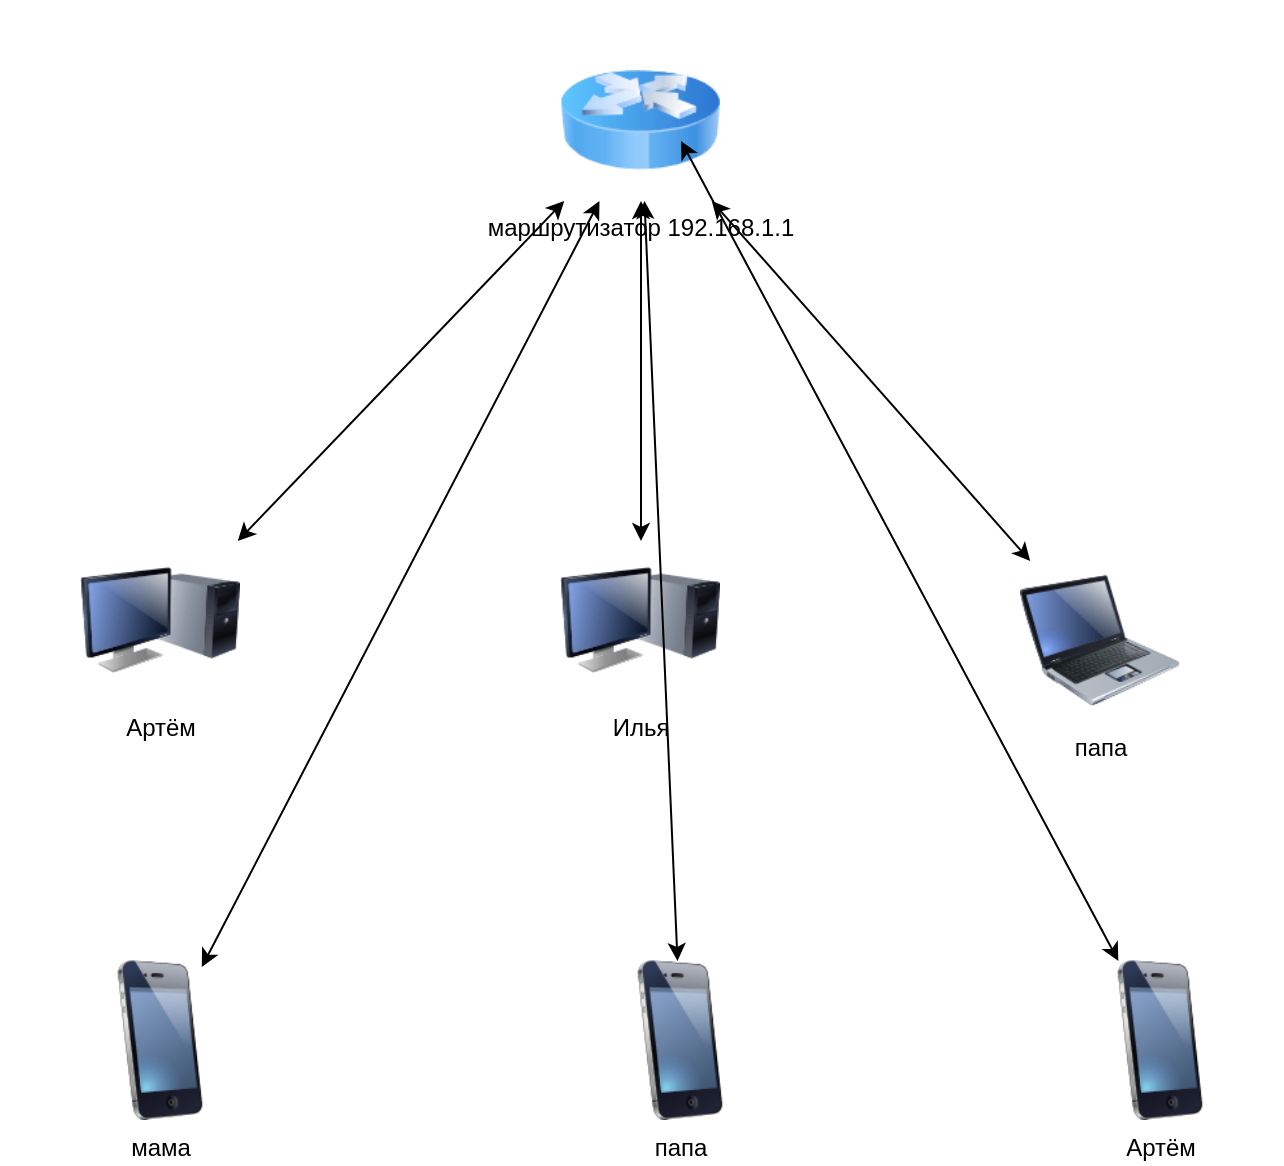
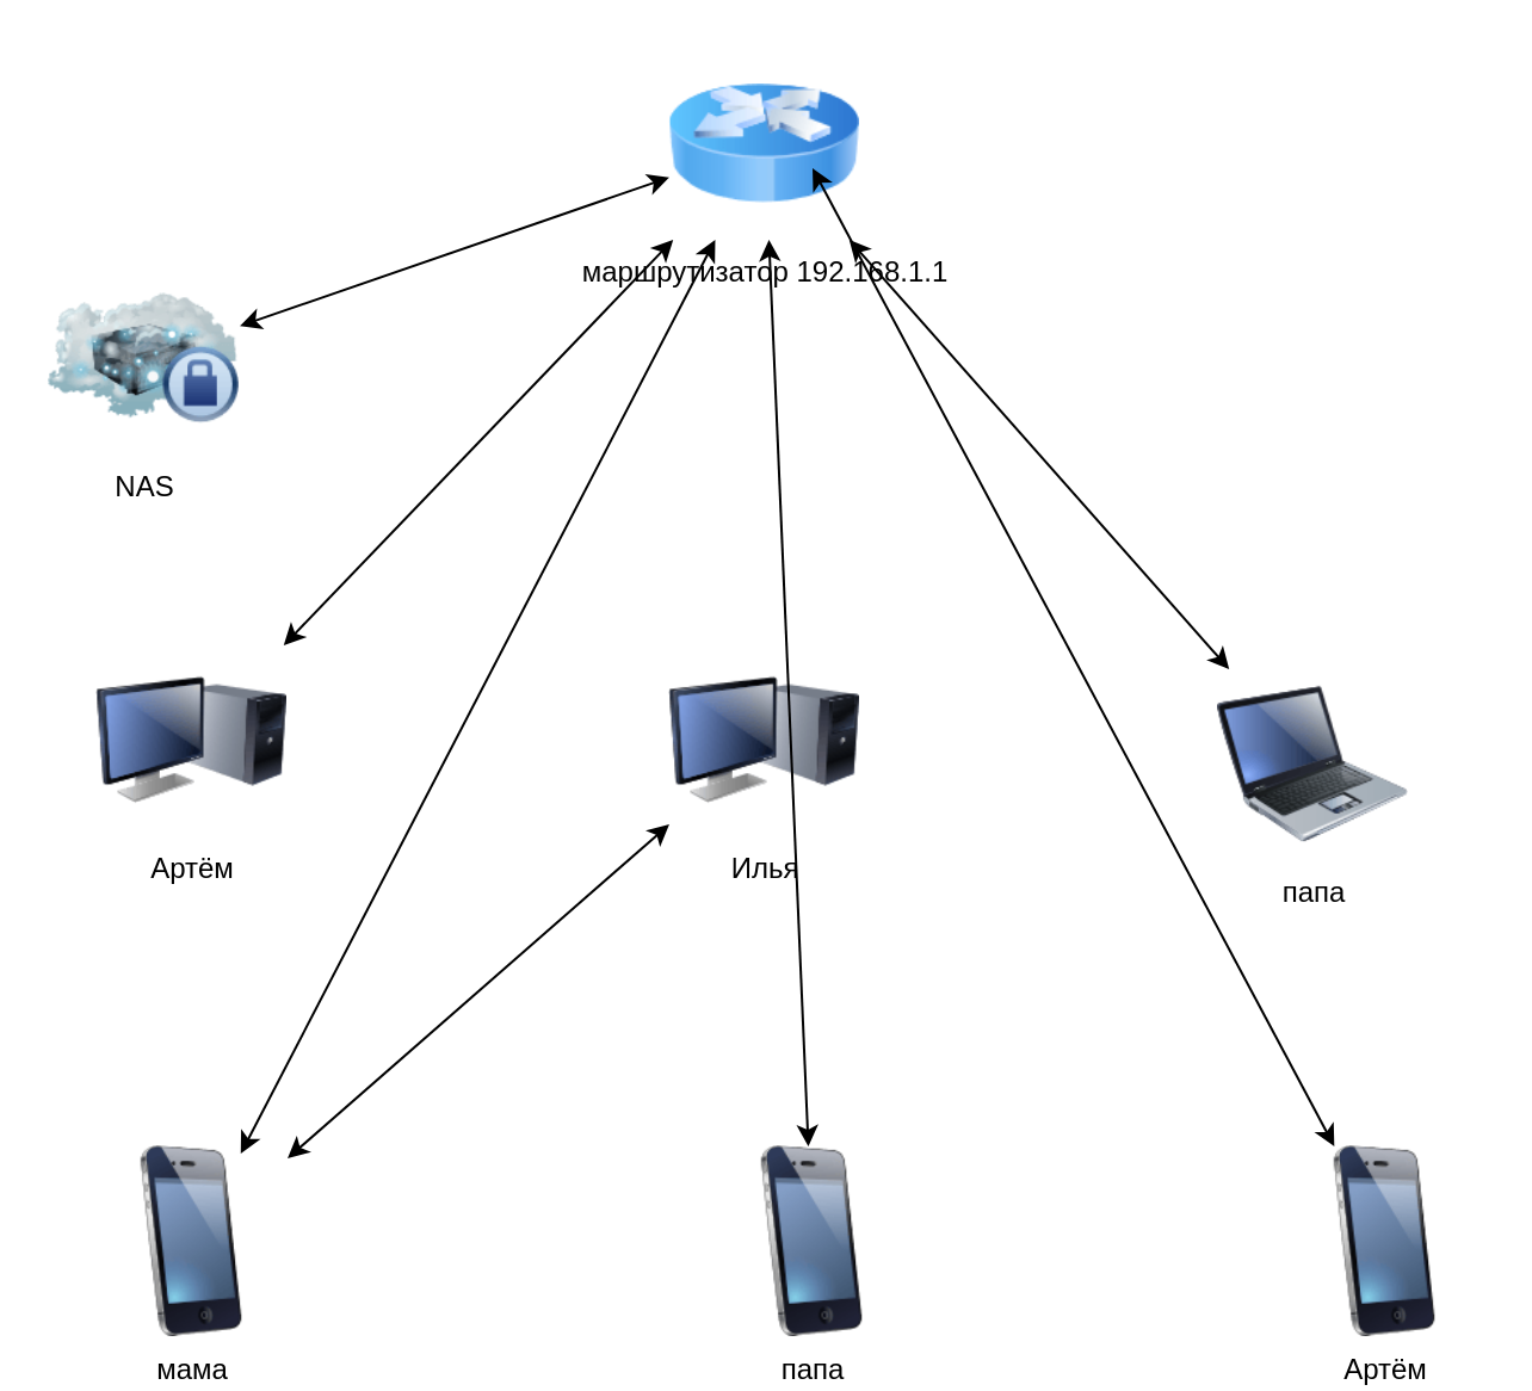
  <mxCell id="0" />
  <mxCell id="1" parent="0" />
  <mxCell id="2" value="маршрутизатор 192.168.1.1" style="image;html=1;image=img/lib/clip_art/networking/Router_Icon_128x128.png" vertex="1" parent="1"><mxGeometry x="280" y="20" width="80" height="80" as="geometry" /></mxCell>
+ <mxCell id="3" value="NAS" style="image;html=1;image=img/lib/clip_art/networking/Cloud_Server_Private_128x128.png" vertex="1" parent="1"><mxGeometry x="20" y="110" width="80" height="80" as="geometry" /></mxCell>
  <mxCell id="4" value="Илья" style="image;html=1;image=img/lib/clip_art/computers/Monitor_Tower_128x128.png" vertex="1" parent="1"><mxGeometry x="280" y="270" width="80" height="80" as="geometry" /></mxCell>
  <mxCell id="5" value="Артём" style="image;html=1;image=img/lib/clip_art/computers/Monitor_Tower_128x128.png" vertex="1" parent="1"><mxGeometry x="40" y="270" width="80" height="80" as="geometry" /></mxCell>
  <mxCell id="6" value="папа" style="image;html=1;image=img/lib/clip_art/computers/Laptop_128x128.png" vertex="1" parent="1"><mxGeometry x="510" y="280" width="80" height="80" as="geometry" /></mxCell>
- <mxCell id="7" value="" style="endArrow=classic;startArrow=classic;html=1;" edge="1" parent="1" source="4" target="2"><mxGeometry width="50" height="50" relative="1" as="geometry"><mxPoint x="310" y="350" as="sourcePoint" /><mxPoint x="360" y="300" as="targetPoint" /></mxGeometry></mxCell>
+ <mxCell id="7" value="" style="endArrow=classic;startArrow=classic;html=1;" edge="1" parent="1" source="4" target="13"><mxGeometry width="50" height="50" relative="1" as="geometry"><mxPoint x="310" y="350" as="sourcePoint" /><mxPoint x="360" y="300" as="targetPoint" /></mxGeometry></mxCell>
  <mxCell id="8" value="" style="endArrow=classic;startArrow=classic;html=1;" edge="1" parent="1" source="5" target="2"><mxGeometry width="50" height="50" relative="1" as="geometry"><mxPoint x="310" y="350" as="sourcePoint" /><mxPoint x="360" y="300" as="targetPoint" /></mxGeometry></mxCell>
+ <mxCell id="9" value="" style="endArrow=classic;startArrow=classic;html=1;" edge="1" parent="1" source="3" target="2"><mxGeometry width="50" height="50" relative="1" as="geometry"><mxPoint x="310" y="350" as="sourcePoint" /><mxPoint x="360" y="300" as="targetPoint" /></mxGeometry></mxCell>
  <mxCell id="10" value="" style="endArrow=classic;startArrow=classic;html=1;" edge="1" parent="1" source="6" target="2"><mxGeometry width="50" height="50" relative="1" as="geometry"><mxPoint x="310" y="350" as="sourcePoint" /><mxPoint x="360" y="300" as="targetPoint" /></mxGeometry></mxCell>
  <mxCell id="11" value="" style="endArrow=classic;startArrow=classic;html=1;exitX=1.013;exitY=0.26;exitDx=0;exitDy=0;exitPerimeter=0;" edge="1" parent="1" target="2"><mxGeometry width="50" height="50" relative="1" as="geometry"><mxPoint x="100.39" y="483" as="sourcePoint" /><mxPoint x="360" y="300" as="targetPoint" /></mxGeometry></mxCell>
  <mxCell id="12" value="Артём" style="image;html=1;image=img/lib/clip_art/telecommunication/iPhone_128x128.png" vertex="1" parent="1"><mxGeometry x="540" y="480" width="80" height="80" as="geometry" /></mxCell>
  <mxCell id="13" value="мама" style="image;html=1;image=img/lib/clip_art/telecommunication/iPhone_128x128.png" vertex="1" parent="1"><mxGeometry x="40" y="480" width="80" height="80" as="geometry" /></mxCell>
  <mxCell id="14" value="папа" style="image;html=1;image=img/lib/clip_art/telecommunication/iPhone_128x128.png" vertex="1" parent="1"><mxGeometry x="300" y="480" width="80" height="80" as="geometry" /></mxCell>
  <mxCell id="15" value="" style="endArrow=classic;startArrow=classic;html=1;" edge="1" parent="1" source="14" target="2"><mxGeometry width="50" height="50" relative="1" as="geometry"><mxPoint x="310" y="350" as="sourcePoint" /><mxPoint x="360" y="300" as="targetPoint" /></mxGeometry></mxCell>
  <mxCell id="16" value="" style="endArrow=classic;startArrow=classic;html=1;" edge="1" parent="1" source="12"><mxGeometry width="50" height="50" relative="1" as="geometry"><mxPoint x="310" y="350" as="sourcePoint" /><mxPoint x="340" y="70" as="targetPoint" /></mxGeometry></mxCell>
